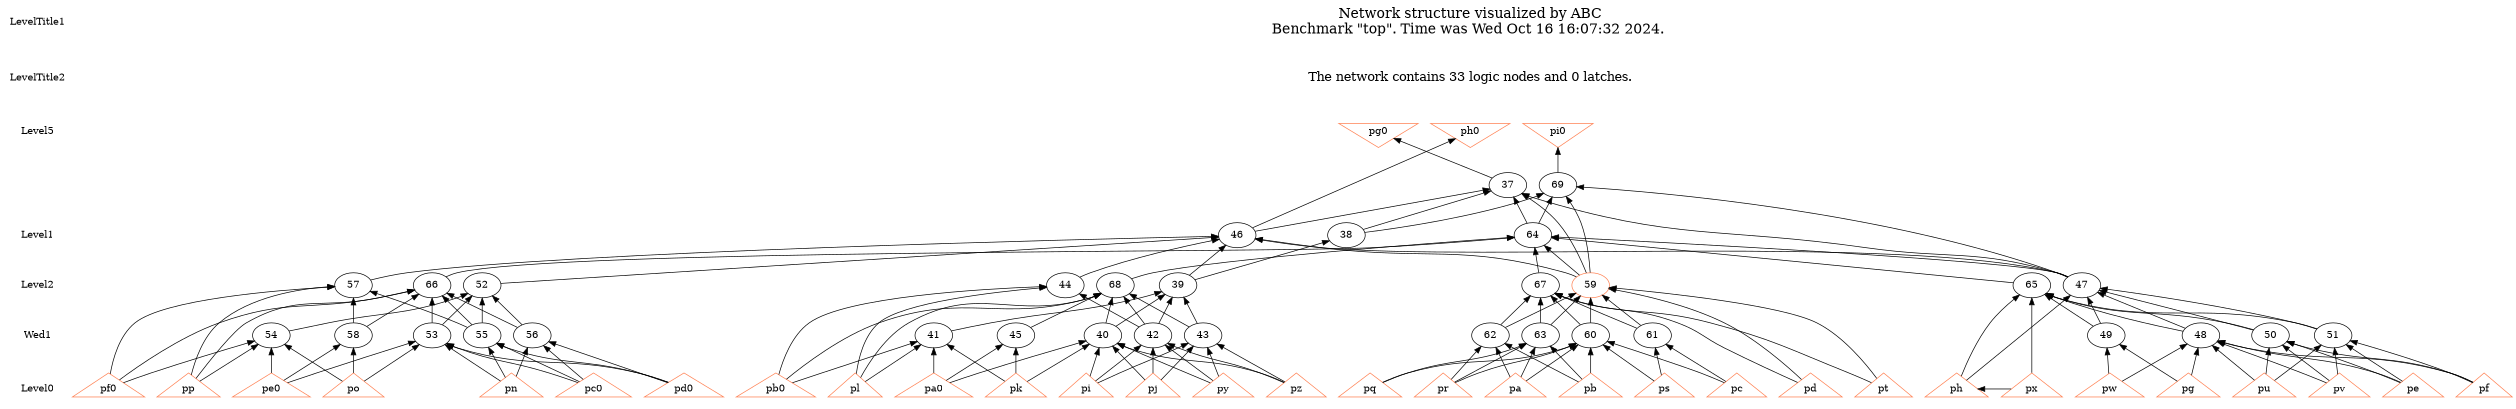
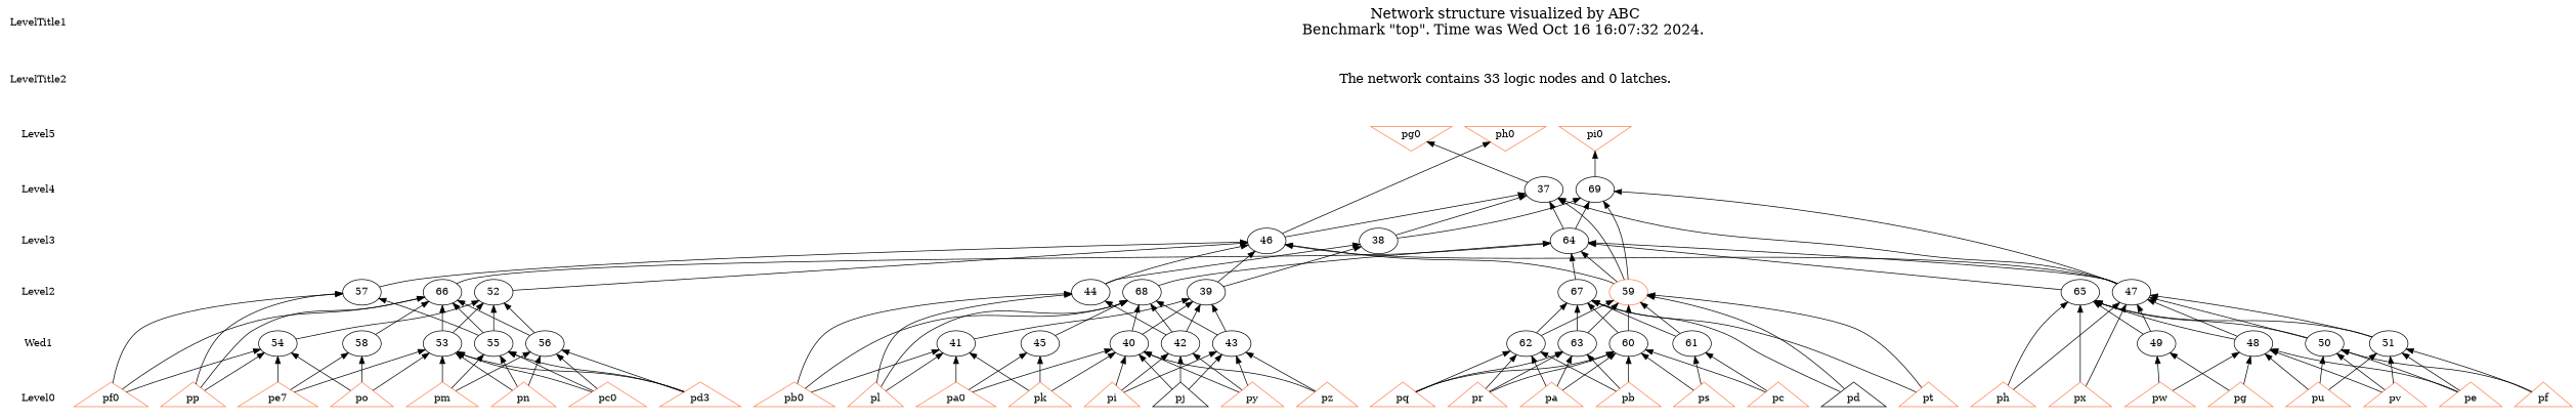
  digraph {
    node [shape=ellipse]
    edge [dir=back style=solid]
    LevelTitle1 [shape=plaintext]
    LevelTitle2 [shape=plaintext]
    Level5 [shape=plaintext]
-   Level3 [shape=plaintext label=Level1]
+   Level4 [shape=plaintext]
+   Level3 [shape=plaintext]
    Level2 [shape=plaintext]
    n7 [label=Wed1 shape=plaintext]
    Level0 [shape=plaintext]
    n9 [fontname="Times-Roman" fontsize=20 label="Network structure visualized by ABC\nBenchmark \"top\". Time was Wed Oct 16 16:07:32 2024. " shape=plaintext]
    n10 [fontname="Times-Roman" fontsize=18 label="The network contains 33 logic nodes and 0 latches.\n" shape=plaintext]
    n11 [color=coral fillcolor=coral label=pg0 shape=invtriangle]
    n12 [color=coral fillcolor=coral label=ph0 shape=invtriangle]
    n13 [color=coral fillcolor=coral label=pi0 shape=invtriangle]
    n14 [label="37\n"]
    n15 [label="69\n"]
    n16 [label="38\n"]
    n17 [label="46\n"]
    n18 [label="64\n"]
    n19 [label="39\n"]
    n20 [label="44\n"]
    n21 [label="47\n"]
    n22 [label="52\n"]
    n23 [label="57\n"]
    n24 [color=coral label="59\n"]
    n25 [label="65\n"]
    n26 [label="66\n"]
    n27 [label="67\n"]
    n28 [label="68\n"]
    n29 [label="40\n"]
    n30 [label="41\n"]
    n31 [label="42\n"]
    n32 [label="43\n"]
    n33 [label="45\n"]
    n34 [label="48\n"]
    n35 [label="49\n"]
    n36 [label="50\n"]
    n37 [label="51\n"]
    n38 [label="53\n"]
    n39 [label="54\n"]
    n40 [label="55\n"]
    n41 [label="56\n"]
    n42 [label="58\n"]
    n43 [label="60\n"]
    n44 [label="61\n"]
    n45 [label="62\n"]
    n46 [label="63\n"]
    n47 [color=coral fillcolor=coral label=pp shape=triangle]
    n48 [color=coral fillcolor=coral label=pa0 shape=triangle]
    n49 [color=coral fillcolor=coral label=pq shape=triangle]
    n50 [color=coral fillcolor=coral label=pb0 shape=triangle]
    n51 [color=coral fillcolor=coral label=pr shape=triangle]
    n52 [color=coral fillcolor=coral label=pc0 shape=triangle]
    n53 [color=coral fillcolor=coral label=ps shape=triangle]
-   n54 [color=coral fillcolor=coral label=pd0 shape=triangle]
+   n54 [color=coral fillcolor=coral label=pd3 shape=triangle]
    n55 [color=coral fillcolor=coral label=pt shape=triangle]
-   n56 [color=coral fillcolor=coral label=pe0 shape=triangle]
+   n56 [color=coral fillcolor=coral label=pe7 shape=triangle]
    n57 [color=coral fillcolor=coral label=pu shape=triangle]
    n58 [color=coral fillcolor=coral label=pf0 shape=triangle]
    n59 [color=coral fillcolor=coral label=pv shape=triangle]
    n60 [color=coral fillcolor=coral label=pw shape=triangle]
    n61 [color=coral fillcolor=coral label=px shape=triangle]
    n62 [color=coral fillcolor=coral label=py shape=triangle]
    n63 [color=coral fillcolor=coral label=pz shape=triangle]
    n64 [color=coral fillcolor=coral label=pa shape=triangle]
    n65 [color=coral fillcolor=coral label=pb shape=triangle]
    n66 [color=coral fillcolor=coral label=pc shape=triangle]
-   n67 [color=coral fillcolor=coral label=pd shape=triangle]
+   n67 [color=black fillcolor=coral label=pd shape=triangle]
    n68 [color=coral fillcolor=coral label=pe shape=triangle]
    n69 [color=coral fillcolor=coral label=pf shape=triangle]
    n70 [color=coral fillcolor=coral label=pg shape=triangle]
    n71 [color=coral fillcolor=coral label=ph shape=triangle]
    n72 [color=coral fillcolor=coral label=pi shape=triangle]
-   n73 [color=coral fillcolor=coral label=pj shape=triangle]
+   n73 [color=black fillcolor=coral label=pj shape=triangle]
    n74 [color=coral fillcolor=coral label=pk shape=triangle]
    n75 [color=coral fillcolor=coral label=pl shape=triangle]
+   n76 [color=coral fillcolor=coral label=pm shape=triangle]
    n77 [color=coral fillcolor=coral label=pn shape=triangle]
    n78 [color=coral fillcolor=coral label=po shape=triangle]
    subgraph sub_1 {
      LevelTitle1
      LevelTitle2
      Level5
+     Level4
      Level3
      Level2
      n7
      Level0
    }
    subgraph sub_2 {
      rank=same
      LevelTitle1
      n9
    }
    subgraph sub_3 {
      rank=same
      LevelTitle2
      n10
    }
    subgraph sub_4 {
      rank=same
      Level5
      n11
      n12
      n13
    }
    subgraph sub_5 {
      rank=same
+     Level4
      n14
      n15
    }
    subgraph sub_6 {
      rank=same
      Level3
      n16
      n17
      n18
    }
    subgraph sub_7 {
      rank=same
      Level2
      n19
      n20
      n21
      n22
      n23
      n24
      n25
      n26
      n27
      n28
    }
    subgraph sub_8 {
      rank=same
      n7
      n29
      n30
      n31
      n32
      n33
      n34
      n35
      n36
      n37
      n38
      n39
      n40
      n41
      n42
      n43
      n44
      n45
      n46
    }
    subgraph sub_9 {
      rank=same
      Level0
      n47
      n48
      n49
      n50
      n51
      n52
      n53
      n54
      n55
      n56
      n57
      n58
      n59
      n60
      n61
      n62
      n63
      n64
      n65
      n66
      n67
      n68
      n69
      n70
      n71
      n72
      n73
      n74
      n75
+     n76
      n77
      n78
    }
    LevelTitle1 -> LevelTitle2 [style=invis]
    LevelTitle2 -> Level5 [style=invis]
+   Level5 -> Level4 [style=invis]
+   Level4 -> Level3 [style=invis]
    Level3 -> Level2 [style=invis]
    Level2 -> n7 [style=invis]
    n7 -> Level0 [style=invis]
    n9 -> n10 [style=invis]
    n10 -> n11 [style=invis]
    n10 -> n12 [style=invis]
    n10 -> n13 [style=invis]
    n11 -> n12 [style=invis]
    n11 -> n14
    n12 -> n13 [style=invis]
    n12 -> n17
    n13 -> n15
    n14 -> n16
    n14 -> n17
    n14 -> n18
    n14 -> n21
    n14 -> n24
    n15 -> n16
    n15 -> n18
    n15 -> n21
    n15 -> n24
    n16 -> n19
+   n16 -> n20
    n17 -> n19
    n17 -> n20
    n17 -> n21
    n17 -> n22
    n17 -> n23
    n17 -> n24
    n18 -> n21
    n18 -> n24
    n18 -> n25
    n18 -> n26
    n18 -> n27
    n18 -> n28
    n19 -> n29
    n19 -> n30
    n19 -> n31
    n19 -> n32
    n20 -> n31
    n20 -> n50
    n20 -> n75
    n21 -> n34
    n21 -> n35
    n21 -> n36
    n21 -> n37
-   n71 -> n61
+   n21 -> n61
    n21 -> n71
    n22 -> n38
    n22 -> n39
    n22 -> n40
    n22 -> n41
    n23 -> n40
-   n23 -> n42
    n23 -> n47
    n23 -> n58
    n24 -> n43
    n24 -> n44
    n24 -> n45
    n24 -> n46
    n24 -> n55
    n24 -> n67
    n25 -> n34
    n25 -> n35
    n25 -> n36
    n25 -> n37
    n25 -> n61
    n25 -> n71
    n26 -> n38
    n26 -> n40
    n26 -> n41
    n26 -> n42
    n26 -> n47
    n26 -> n58
    n27 -> n43
    n27 -> n44
    n27 -> n45
    n27 -> n46
    n27 -> n55
    n27 -> n67
    n28 -> n29
    n28 -> n31
    n28 -> n32
    n28 -> n33
    n28 -> n50
    n28 -> n75
    n29 -> n48
    n29 -> n62
    n29 -> n63
    n29 -> n72
    n29 -> n73
    n29 -> n74
    n30 -> n48
    n30 -> n50
    n30 -> n74
    n30 -> n75
    n31 -> n62
-   n31 -> n63
    n31 -> n72
    n31 -> n73
    n32 -> n62
    n32 -> n63
    n32 -> n72
    n32 -> n73
    n33 -> n48
    n33 -> n74
    n34 -> n57
    n34 -> n59
    n34 -> n60
    n34 -> n68
-   n34 -> n69
    n34 -> n70
    n35 -> n60
    n35 -> n70
    n36 -> n57
    n36 -> n59
    n36 -> n68
    n36 -> n69
    n37 -> n57
    n37 -> n59
    n37 -> n68
    n37 -> n69
    n38 -> n52
    n38 -> n54
    n38 -> n56
+   n38 -> n76
    n38 -> n77
    n38 -> n78
    n39 -> n47
    n39 -> n56
    n39 -> n58
    n39 -> n78
    n40 -> n52
    n40 -> n54
+   n40 -> n76
    n40 -> n77
    n41 -> n52
    n41 -> n54
+   n41 -> n76
    n41 -> n77
    n42 -> n56
    n42 -> n78
    n43 -> n49
    n43 -> n51
    n43 -> n53
    n43 -> n64
    n43 -> n65
    n43 -> n66
    n44 -> n53
    n44 -> n66
+   n45 -> n49
    n45 -> n51
    n45 -> n64
    n45 -> n65
    n46 -> n49
    n46 -> n51
    n46 -> n64
    n46 -> n65
  }
